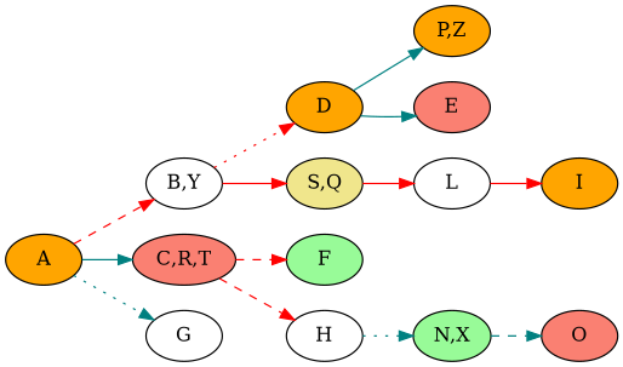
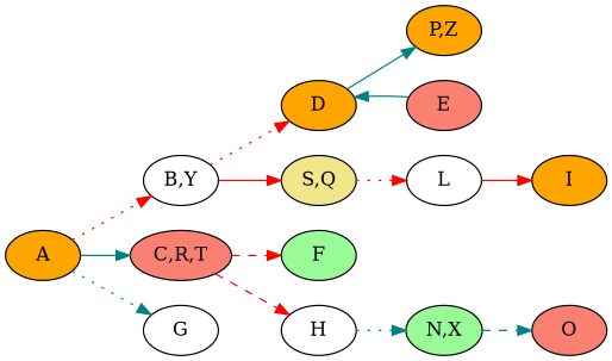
  strict digraph {
    rankdir=LR
    node [fillcolor=orange style=filled]
    edge [color=red style=dotted]
    n1 [label=A]
    n2 [fillcolor=white label="B,Y"]
    n3 [fillcolor=salmon label="C,R,T"]
    n4 [fillcolor=white label=G]
    n5 [label=D]
    n6 [fillcolor=khaki label="S,Q"]
    n7 [fillcolor=palegreen label=F]
    n8 [fillcolor=white label=H]
    n9 [label="P,Z"]
    n10 [fillcolor=salmon label=E]
    n11 [fillcolor=white label=L]
    n12 [fillcolor=palegreen label="N,X"]
    n13 [label=I]
    n14 [fillcolor=salmon label=O]
-   n1 -> n2 [style=dashed]
+   n1 -> n2
    n1 -> n3 [color=teal style=solid]
    n1 -> n4 [color=teal]
    n2 -> n5
    n2 -> n6 [style=solid]
    n3 -> n7 [style=dashed]
    n3 -> n8 [style=dashed]
    n5 -> n9 [color=teal style=solid]
-   n5 -> n10 [color=teal style=solid]
-   n6 -> n11 [style=solid]
+   n10 -> n5 [color=teal style=solid]
+   n6 -> n11
    n8 -> n12 [color=teal]
    n11 -> n13 [style=solid]
    n12 -> n14 [color=teal style=dashed]
  }
